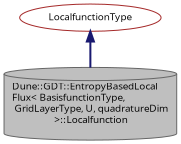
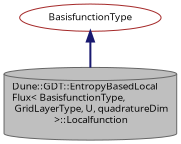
  digraph {
    fontname="Open Sans"
    node [fontname="Open Sans" fontsize=10 style=filled]
    n1 [color=gray40 fillcolor=grey75 fontcolor=black height=0.2 label="Dune::GDT::EntropyBasedLocal\lFlux\< BasisfunctionType,\l GridLayerType, U, quadratureDim\l \>::Localfunction" shape=cylinder width=0.4]
-   n2 [color=brown fillcolor=white height=0.2 label=LocalfunctionType shape=ellipse width=0.4]
+   n2 [color=brown fillcolor=white height=0.2 label=BasisfunctionType shape=ellipse width=0.4]
    n2 -> n1 [color=midnightblue dir=back fontname="Open Sans" fontsize=10 labelfontname=Helvetica labelfontsize=10 style=bold]
  }
